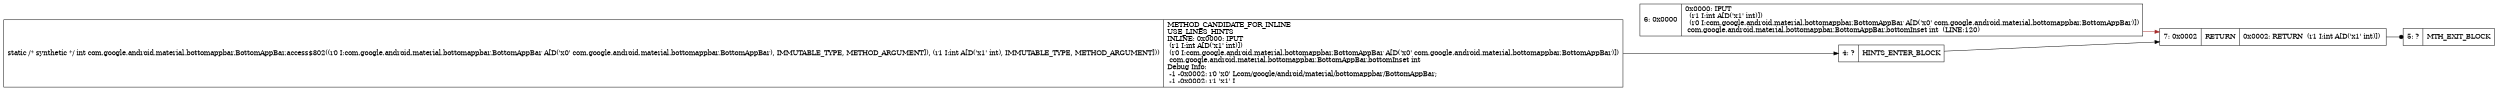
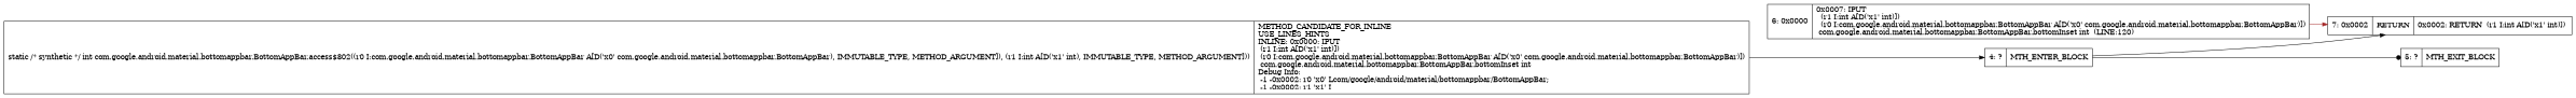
  digraph {
    rankdir=LR
    node [shape=record]
    edge [arrowhead=normal color=black]
-   n1 [label="{4\:\ ?|HINTS_ENTER_BLOCK\l}"]
+   n1 [label="{4\:\ ?|MTH_ENTER_BLOCK\l}"]
    n2 [label="{7\:\ 0x0002|RETURN\l|0x0002: RETURN  (r1 I:int A[D('x1' int)]) \l}"]
-   n3 [label="{6\:\ 0x0000|0x0000: IPUT  \l  (r1 I:int A[D('x1' int)])\l  (r0 I:com.google.android.material.bottomappbar.BottomAppBar A[D('x0' com.google.android.material.bottomappbar.BottomAppBar)])\l com.google.android.material.bottomappbar.BottomAppBar.bottomInset int  (LINE:120)\l}"]
+   n3 [label="{6\:\ 0x0000|0x0007: IPUT  \l  (r1 I:int A[D('x1' int)])\l  (r0 I:com.google.android.material.bottomappbar.BottomAppBar A[D('x0' com.google.android.material.bottomappbar.BottomAppBar)])\l com.google.android.material.bottomappbar.BottomAppBar.bottomInset int  (LINE:120)\l}"]
    n4 [label="{5\:\ ?|MTH_EXIT_BLOCK\l}"]
    n5 [label="{static \/* synthetic *\/ int com.google.android.material.bottomappbar.BottomAppBar.access$802((r0 I:com.google.android.material.bottomappbar.BottomAppBar A[D('x0' com.google.android.material.bottomappbar.BottomAppBar), IMMUTABLE_TYPE, METHOD_ARGUMENT]), (r1 I:int A[D('x1' int), IMMUTABLE_TYPE, METHOD_ARGUMENT]))  | METHOD_CANDIDATE_FOR_INLINE\lUSE_LINES_HINTS\lINLINE: 0x0000: IPUT  \l  (r1 I:int A[D('x1' int)])\l  (r0 I:com.google.android.material.bottomappbar.BottomAppBar A[D('x0' com.google.android.material.bottomappbar.BottomAppBar)])\l com.google.android.material.bottomappbar.BottomAppBar.bottomInset int\lDebug Info:\l  \-1 \-0x0002: r0 'x0' Lcom\/google\/android\/material\/bottomappbar\/BottomAppBar;\l  \-1 \-0x0002: r1 'x1' I\l}"]
    n1 -> n2
-   n2 -> n4 [arrowhead=dot]
+   n1 -> n4 [arrowhead=dot]
    n3 -> n2 [color=brown]
    n5 -> n1
  }
